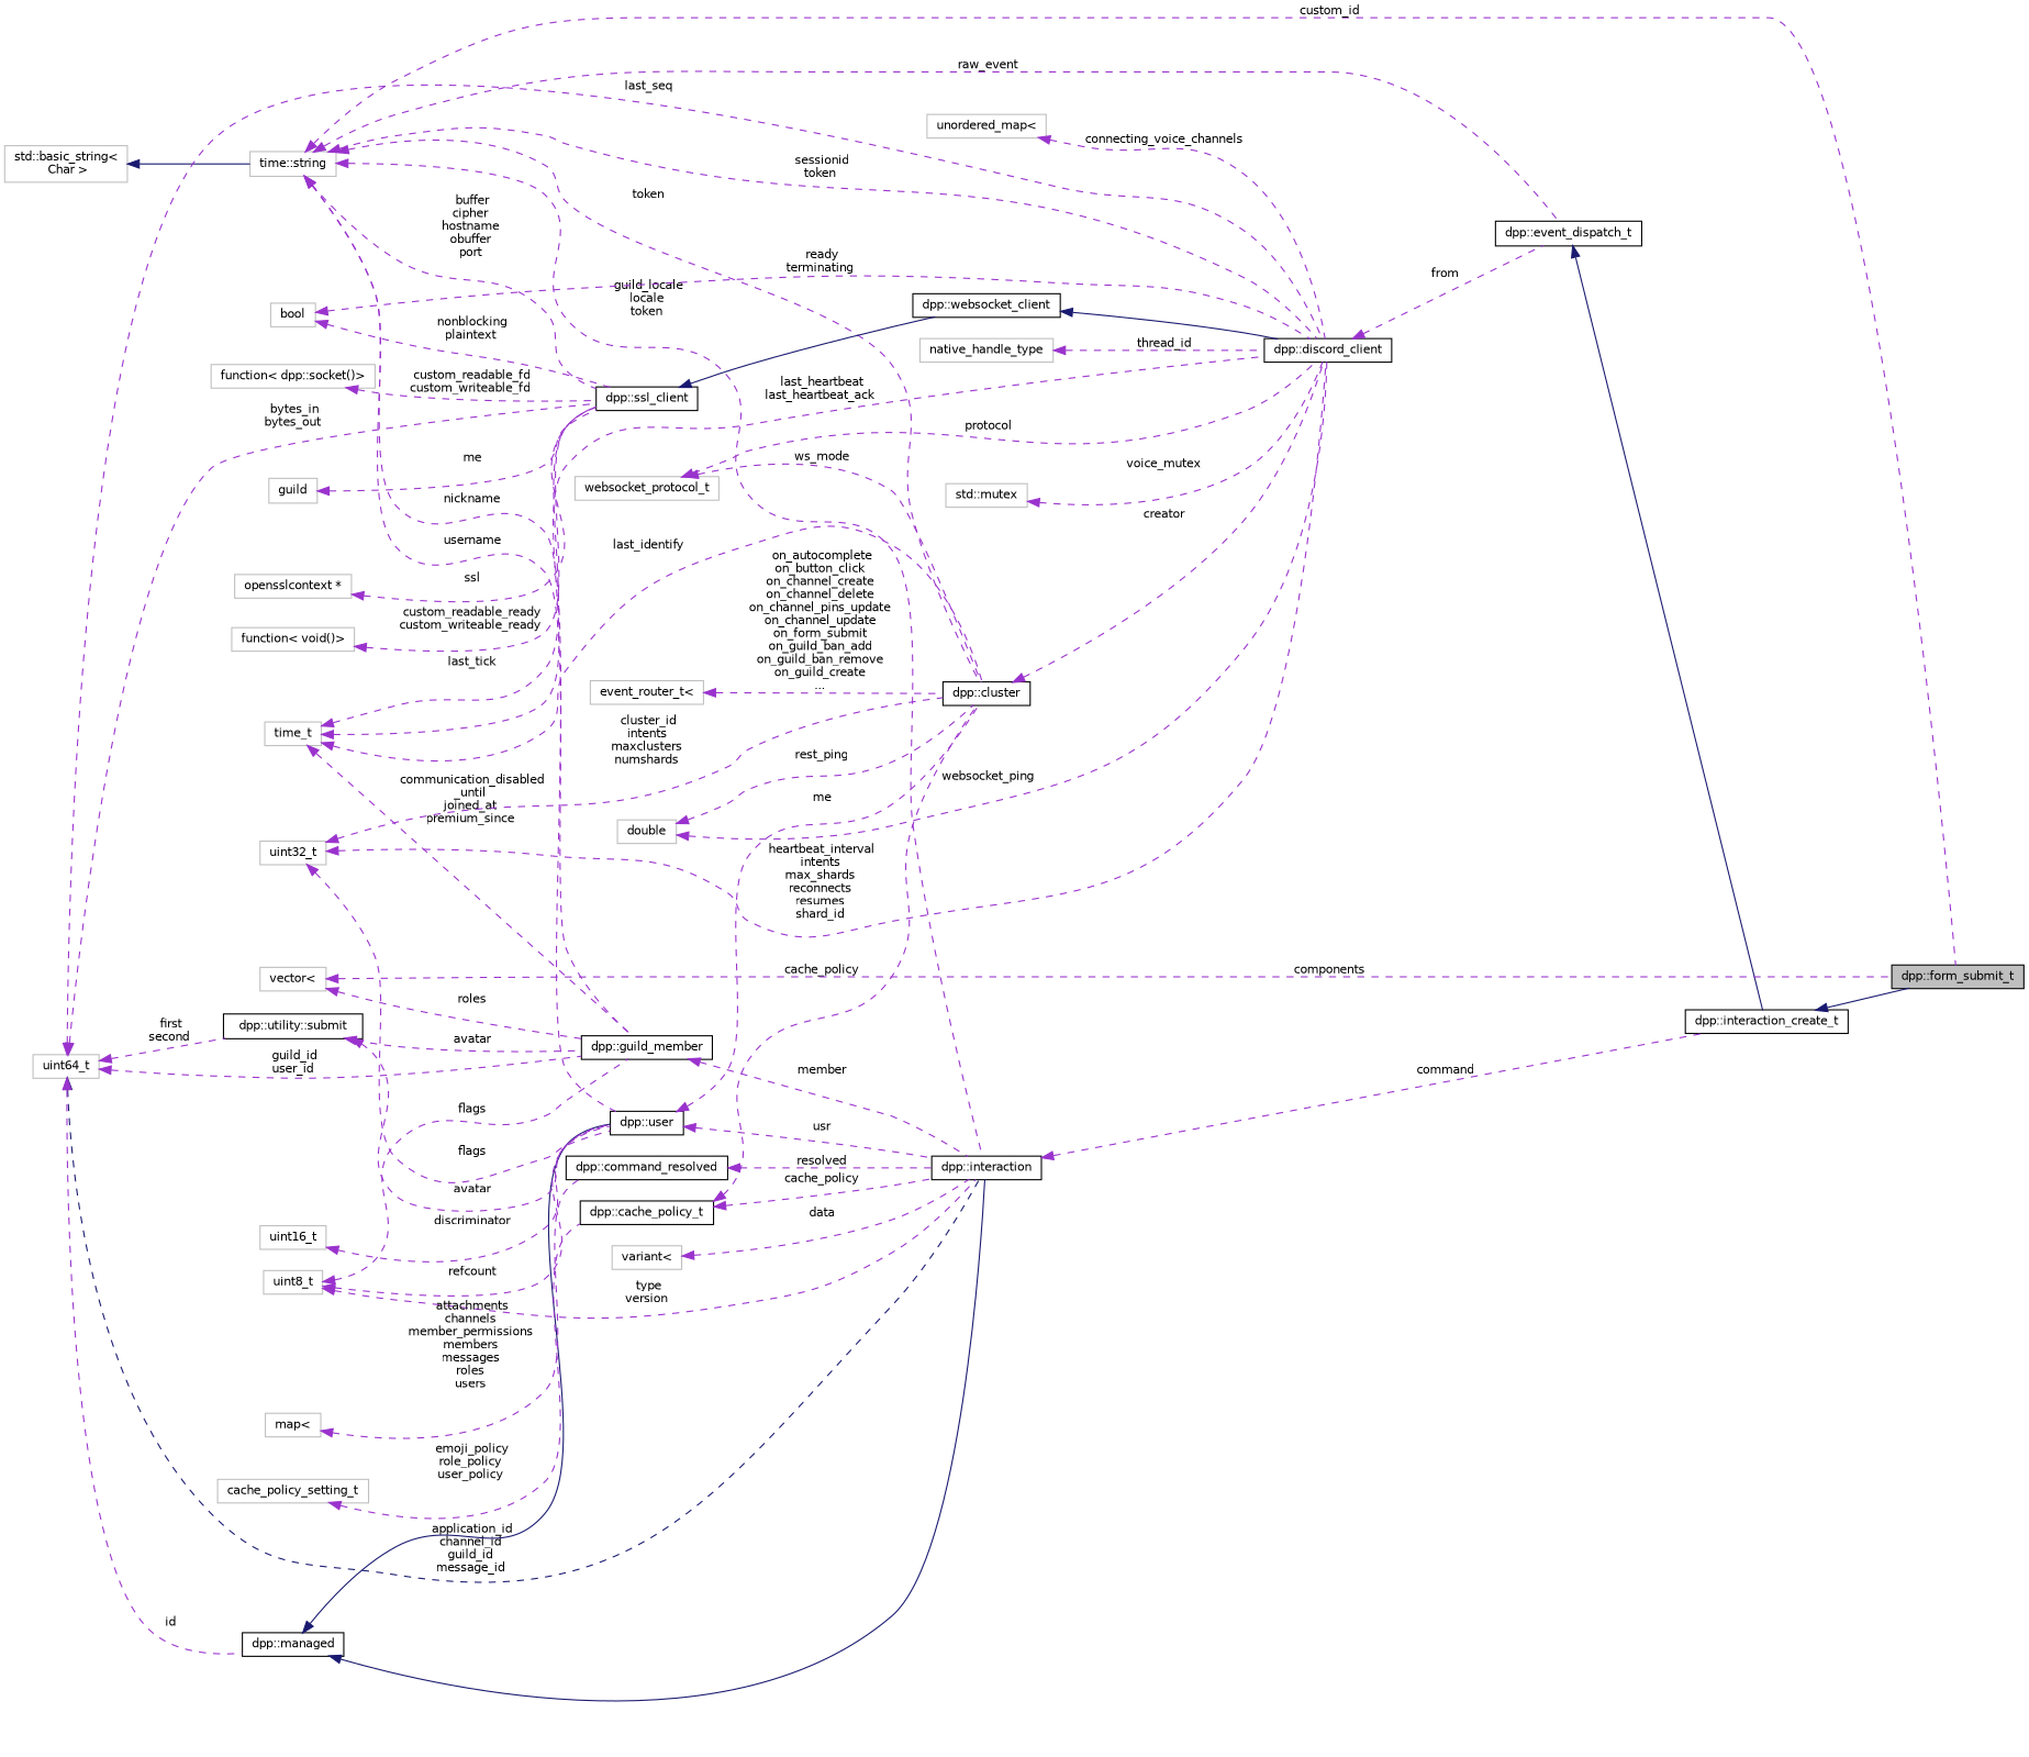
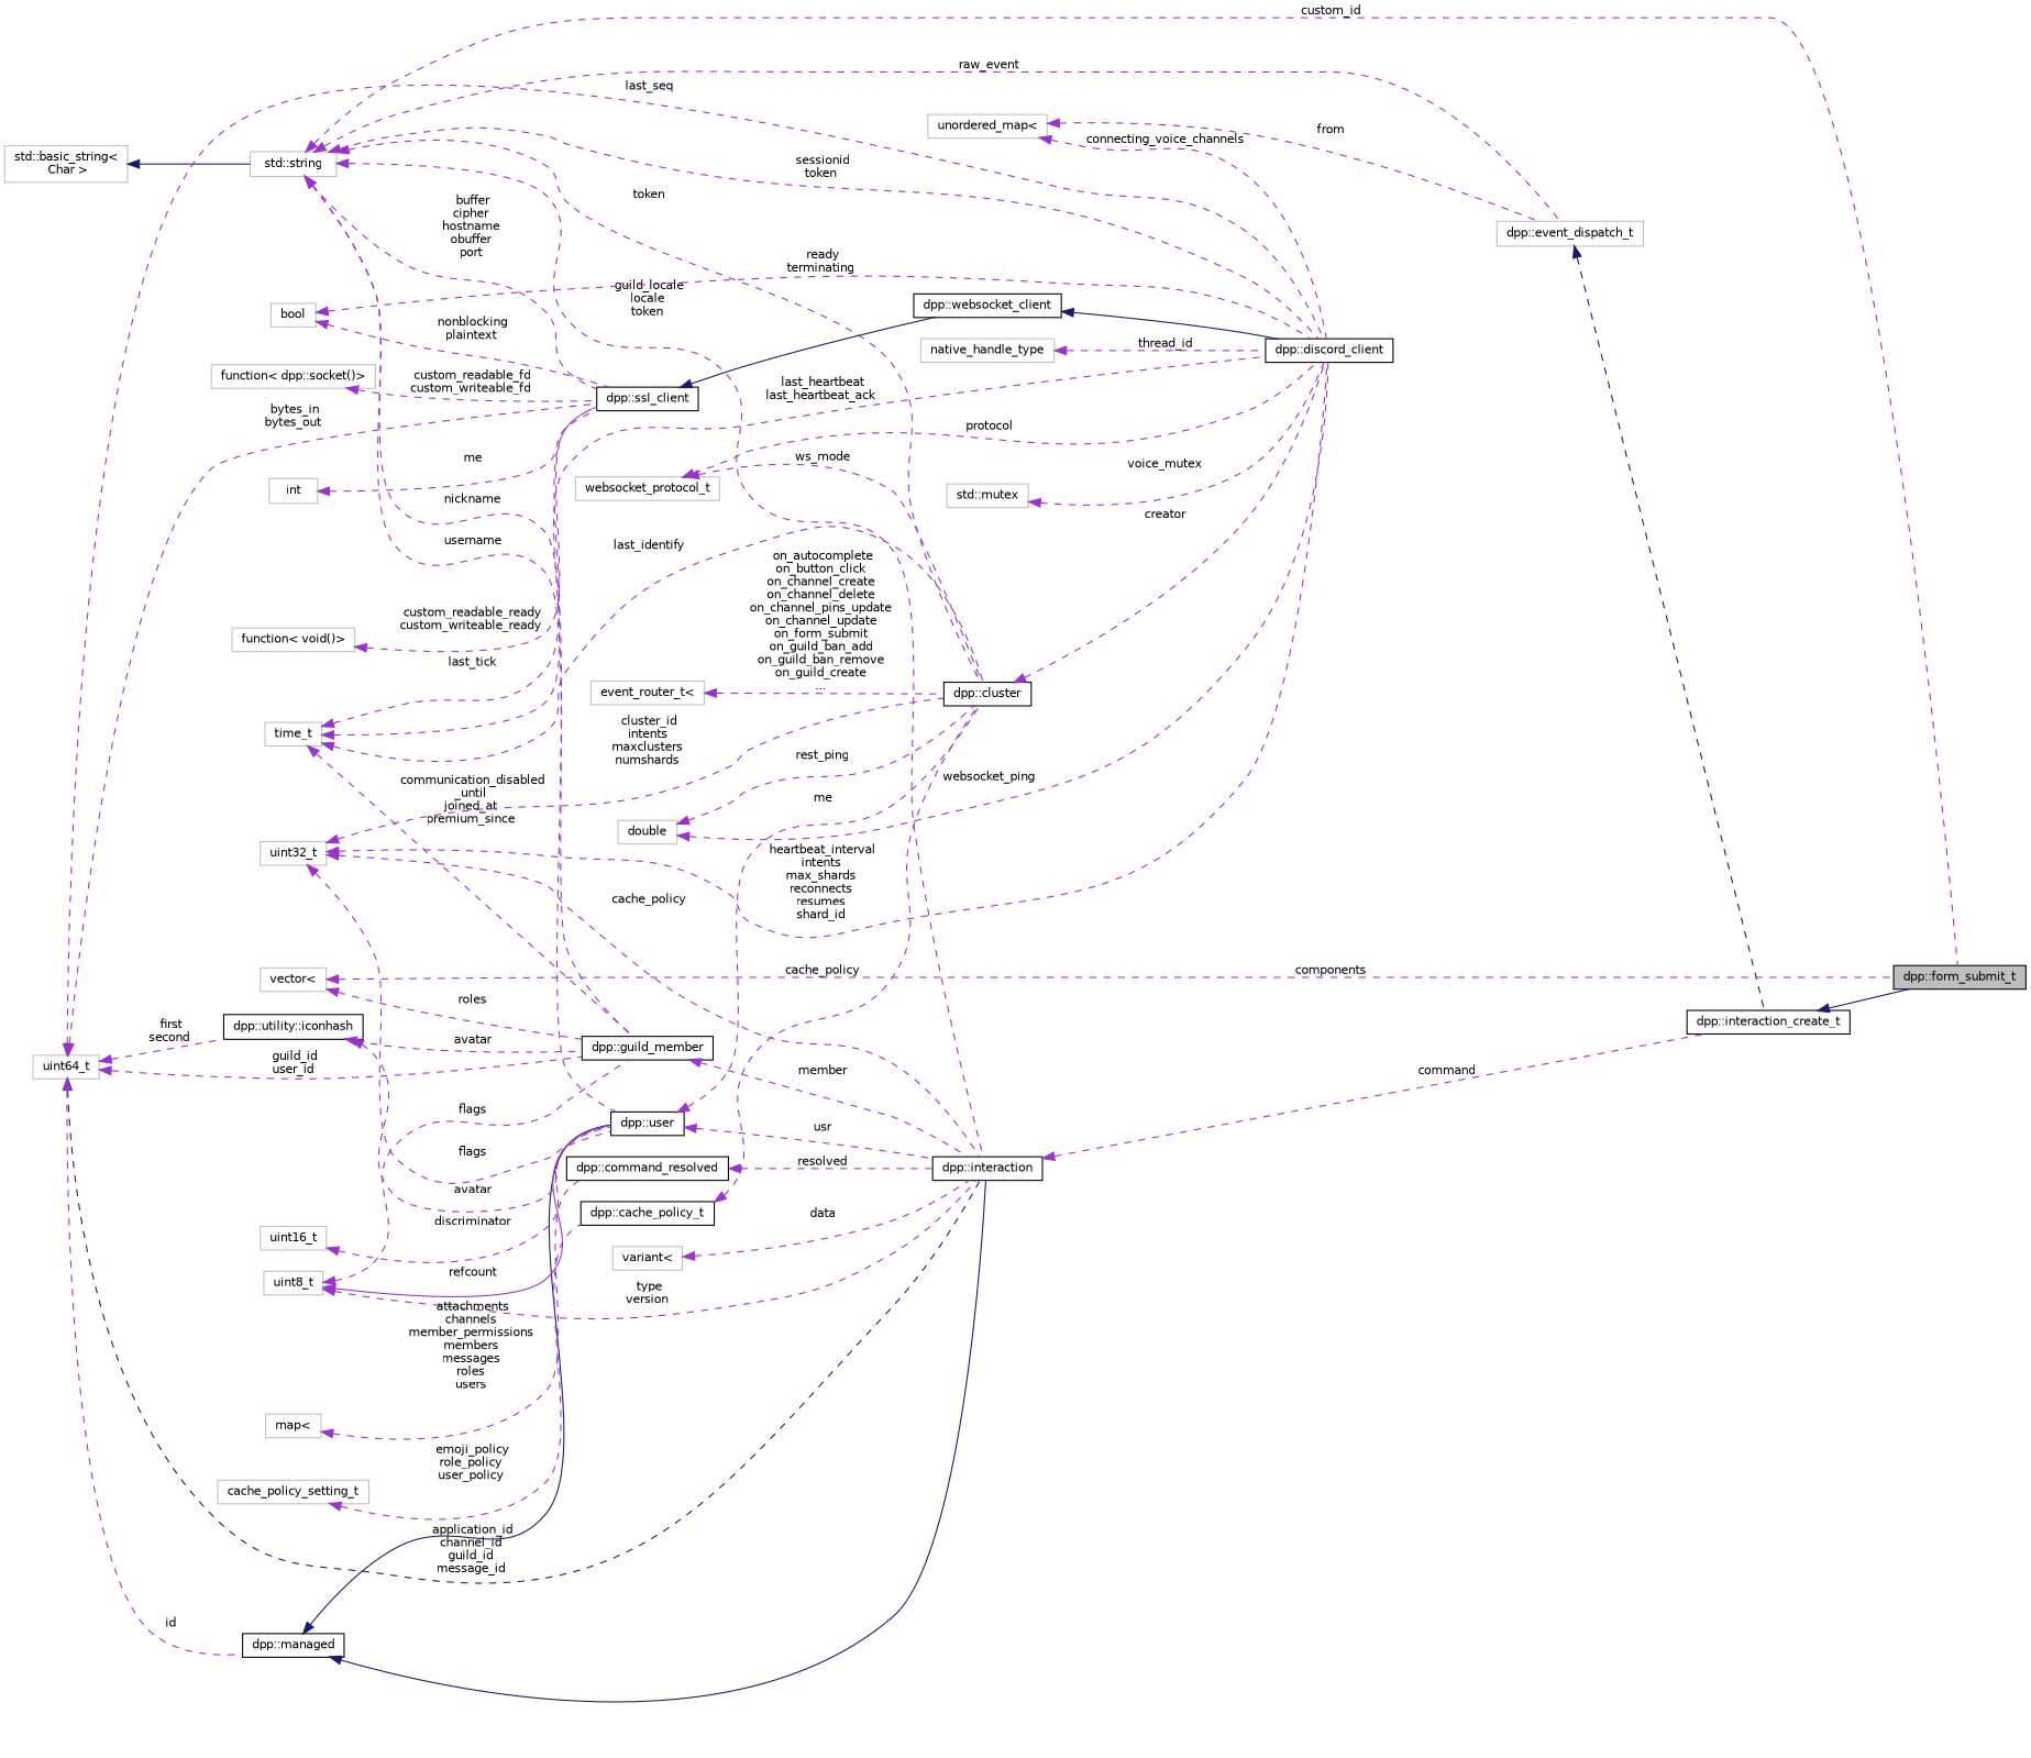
  digraph {
    rankdir=LR
    node [color=grey75 fontname=Helvetica fontsize=10 shape=record]
    edge [color=darkorchid3 dir=back fontname=Helvetica fontsize=10 labelfontname=Helvetica labelfontsize=10 style=dashed]
    n1 [color=black fillcolor=grey75 fontcolor=black height=0.2 label="dpp::form_submit_t" style=filled width=0.4]
    n2 [color=black height=0.2 label="dpp::interaction_create_t" width=0.4]
-   n3 [color=black height=0.2 label="dpp::event_dispatch_t" width=0.4]
-   n4 [height=0.2 label="time::string" width=0.4]
+   n3 [height=0.2 label="dpp::event_dispatch_t" width=0.4]
+   n4 [height=0.2 label="std::string" width=0.4]
    n5 [color=black height=0.2 label="dpp::discord_client" width=0.4]
    n6 [color=black height=0.2 label="dpp::ssl_client" width=0.4]
    n7 [color=black height=0.2 label="dpp::cluster" width=0.4]
    n8 [color=black height=0.2 label="dpp::user" width=0.4]
    n9 [color=black height=0.2 label="dpp::interaction" width=0.4]
    n10 [color=black height=0.2 label="dpp::guild_member" width=0.4]
    n11 [color=black height=0.2 label="dpp::websocket_client" width=0.4]
    n12 [height=0.2 label="std::basic_string\<\l Char \>" width=0.4]
    n13 [height=0.2 label=bool width=0.4]
-   n14 [height=0.2 label=guild width=0.4]
-   n15 [height=0.2 label="opensslcontext *" width=0.4]
+   n14 [height=0.2 label=int width=0.4]
    n16 [height=0.2 label=time_t width=0.4]
    n17 [height=0.2 label=uint64_t width=0.4]
    n18 [color=black height=0.2 label="dpp::managed" width=0.4]
-   n19 [color=black height=0.2 label="dpp::utility::submit" width=0.4]
+   n19 [color=black height=0.2 label="dpp::utility::iconhash" width=0.4]
    n20 [height=0.2 label="function\< dpp::socket()\>" width=0.4]
    n21 [height=0.2 label="function\< void()\>" width=0.4]
    n22 [height=0.2 label=uint32_t width=0.4]
    n23 [height=0.2 label=double width=0.4]
    n24 [height=0.2 label=uint16_t width=0.4]
    n25 [height=0.2 label=uint8_t width=0.4]
    n26 [color=black height=0.2 label="dpp::cache_policy_t" width=0.4]
    n27 [height=0.2 label=cache_policy_setting_t width=0.4]
    n28 [height=0.2 label=websocket_protocol_t width=0.4]
    n29 [height=0.2 label="event_router_t\<" width=0.4]
    n30 [height=0.2 label=native_handle_type width=0.4]
    n31 [height=0.2 label="std::mutex" width=0.4]
    n32 [height=0.2 label="unordered_map\<" width=0.4]
    n33 [height=0.2 label="variant\<" width=0.4]
    n34 [height=0.2 label="vector\<" width=0.4]
    n35 [color=black height=0.2 label="dpp::command_resolved" width=0.4]
    n36 [height=0.2 label="map\<" width=0.4]
    n2 -> n1 [color=midnightblue style=solid]
-   n3 -> n2 [color=midnightblue style=solid]
+   n3 -> n2 [color=midnightblue]
    n4 -> n1 [label=" custom_id"]
    n4 -> n3 [label=" raw_event"]
    n4 -> n5 [label=" sessionid\ntoken"]
    n4 -> n6 [label=" buffer\ncipher\nhostname\nobuffer\nport"]
    n4 -> n7 [label=" token"]
    n4 -> n8 [label=" username"]
    n4 -> n9 [label=" guild_locale\nlocale\ntoken"]
    n4 -> n10 [label=" nickname"]
-   n5 -> n3 [label=" from"]
+   n32 -> n3 [label=" from"]
    n6 -> n11 [color=midnightblue style=solid]
    n7 -> n5 [label=" creator"]
    n8 -> n7 [label=" me"]
    n8 -> n9 [label=" usr"]
    n9 -> n2 [label=" command"]
    n10 -> n9 [label=" member"]
    n11 -> n5 [color=midnightblue style=solid]
    n12 -> n4 [color=midnightblue style=solid]
    n13 -> n5 [label=" ready\nterminating"]
    n13 -> n6 [label=" nonblocking\nplaintext"]
    n14 -> n6 [label=" me"]
-   n15 -> n6 [label=" ssl"]
    n16 -> n5 [label=" last_heartbeat\nlast_heartbeat_ack"]
    n16 -> n6 [label=" last_tick"]
    n16 -> n7 [label=" last_identify"]
    n16 -> n10 [label=" communication_disabled\l_until\njoined_at\npremium_since"]
    n17 -> n5 [label=" last_seq"]
    n17 -> n6 [label=" bytes_in\nbytes_out"]
    n17 -> n9 [color=midnightblue label=" application_id\nchannel_id\nguild_id\nmessage_id"]
    n17 -> n10 [label=" guild_id\nuser_id"]
    n17 -> n18 [label=" id"]
    n17 -> n19 [label=" first\nsecond"]
    n18 -> n8 [color=midnightblue style=solid]
    n18 -> n9 [color=midnightblue style=solid]
    n19 -> n8 [label=" avatar"]
    n19 -> n10 [label=" avatar"]
    n20 -> n6 [label=" custom_readable_fd\ncustom_writeable_fd"]
    n21 -> n6 [label=" custom_readable_ready\ncustom_writeable_ready"]
    n22 -> n5 [label=" heartbeat_interval\nintents\nmax_shards\nreconnects\nresumes\nshard_id"]
    n22 -> n7 [label=" cluster_id\nintents\nmaxclusters\nnumshards"]
    n22 -> n8 [label=" flags"]
    n23 -> n5 [label=" websocket_ping"]
    n23 -> n7 [label=" rest_ping"]
    n24 -> n8 [label=" discriminator"]
-   n25 -> n8 [label=" refcount"]
+   n25 -> n8 [label=" refcount" style=solid]
    n25 -> n9 [label=" type\nversion"]
    n25 -> n10 [label=" flags"]
    n26 -> n7 [label=" cache_policy"]
-   n26 -> n9 [label=" cache_policy"]
+   n22 -> n9 [label=" cache_policy"]
    n27 -> n26 [label=" emoji_policy\nrole_policy\nuser_policy"]
    n28 -> n5 [label=" protocol"]
    n28 -> n7 [label=" ws_mode"]
    n29 -> n7 [label=" on_autocomplete\non_button_click\non_channel_create\non_channel_delete\non_channel_pins_update\non_channel_update\non_form_submit\non_guild_ban_add\non_guild_ban_remove\non_guild_create\n..."]
    n30 -> n5 [label=" thread_id"]
    n31 -> n5 [label=" voice_mutex"]
    n32 -> n5 [label=" connecting_voice_channels"]
    n33 -> n9 [label=" data"]
    n34 -> n1 [label=" components"]
    n34 -> n10 [label=" roles"]
    n35 -> n9 [label=" resolved"]
    n36 -> n35 [label=" attachments\nchannels\nmember_permissions\nmembers\nmessages\nroles\nusers"]
  }
